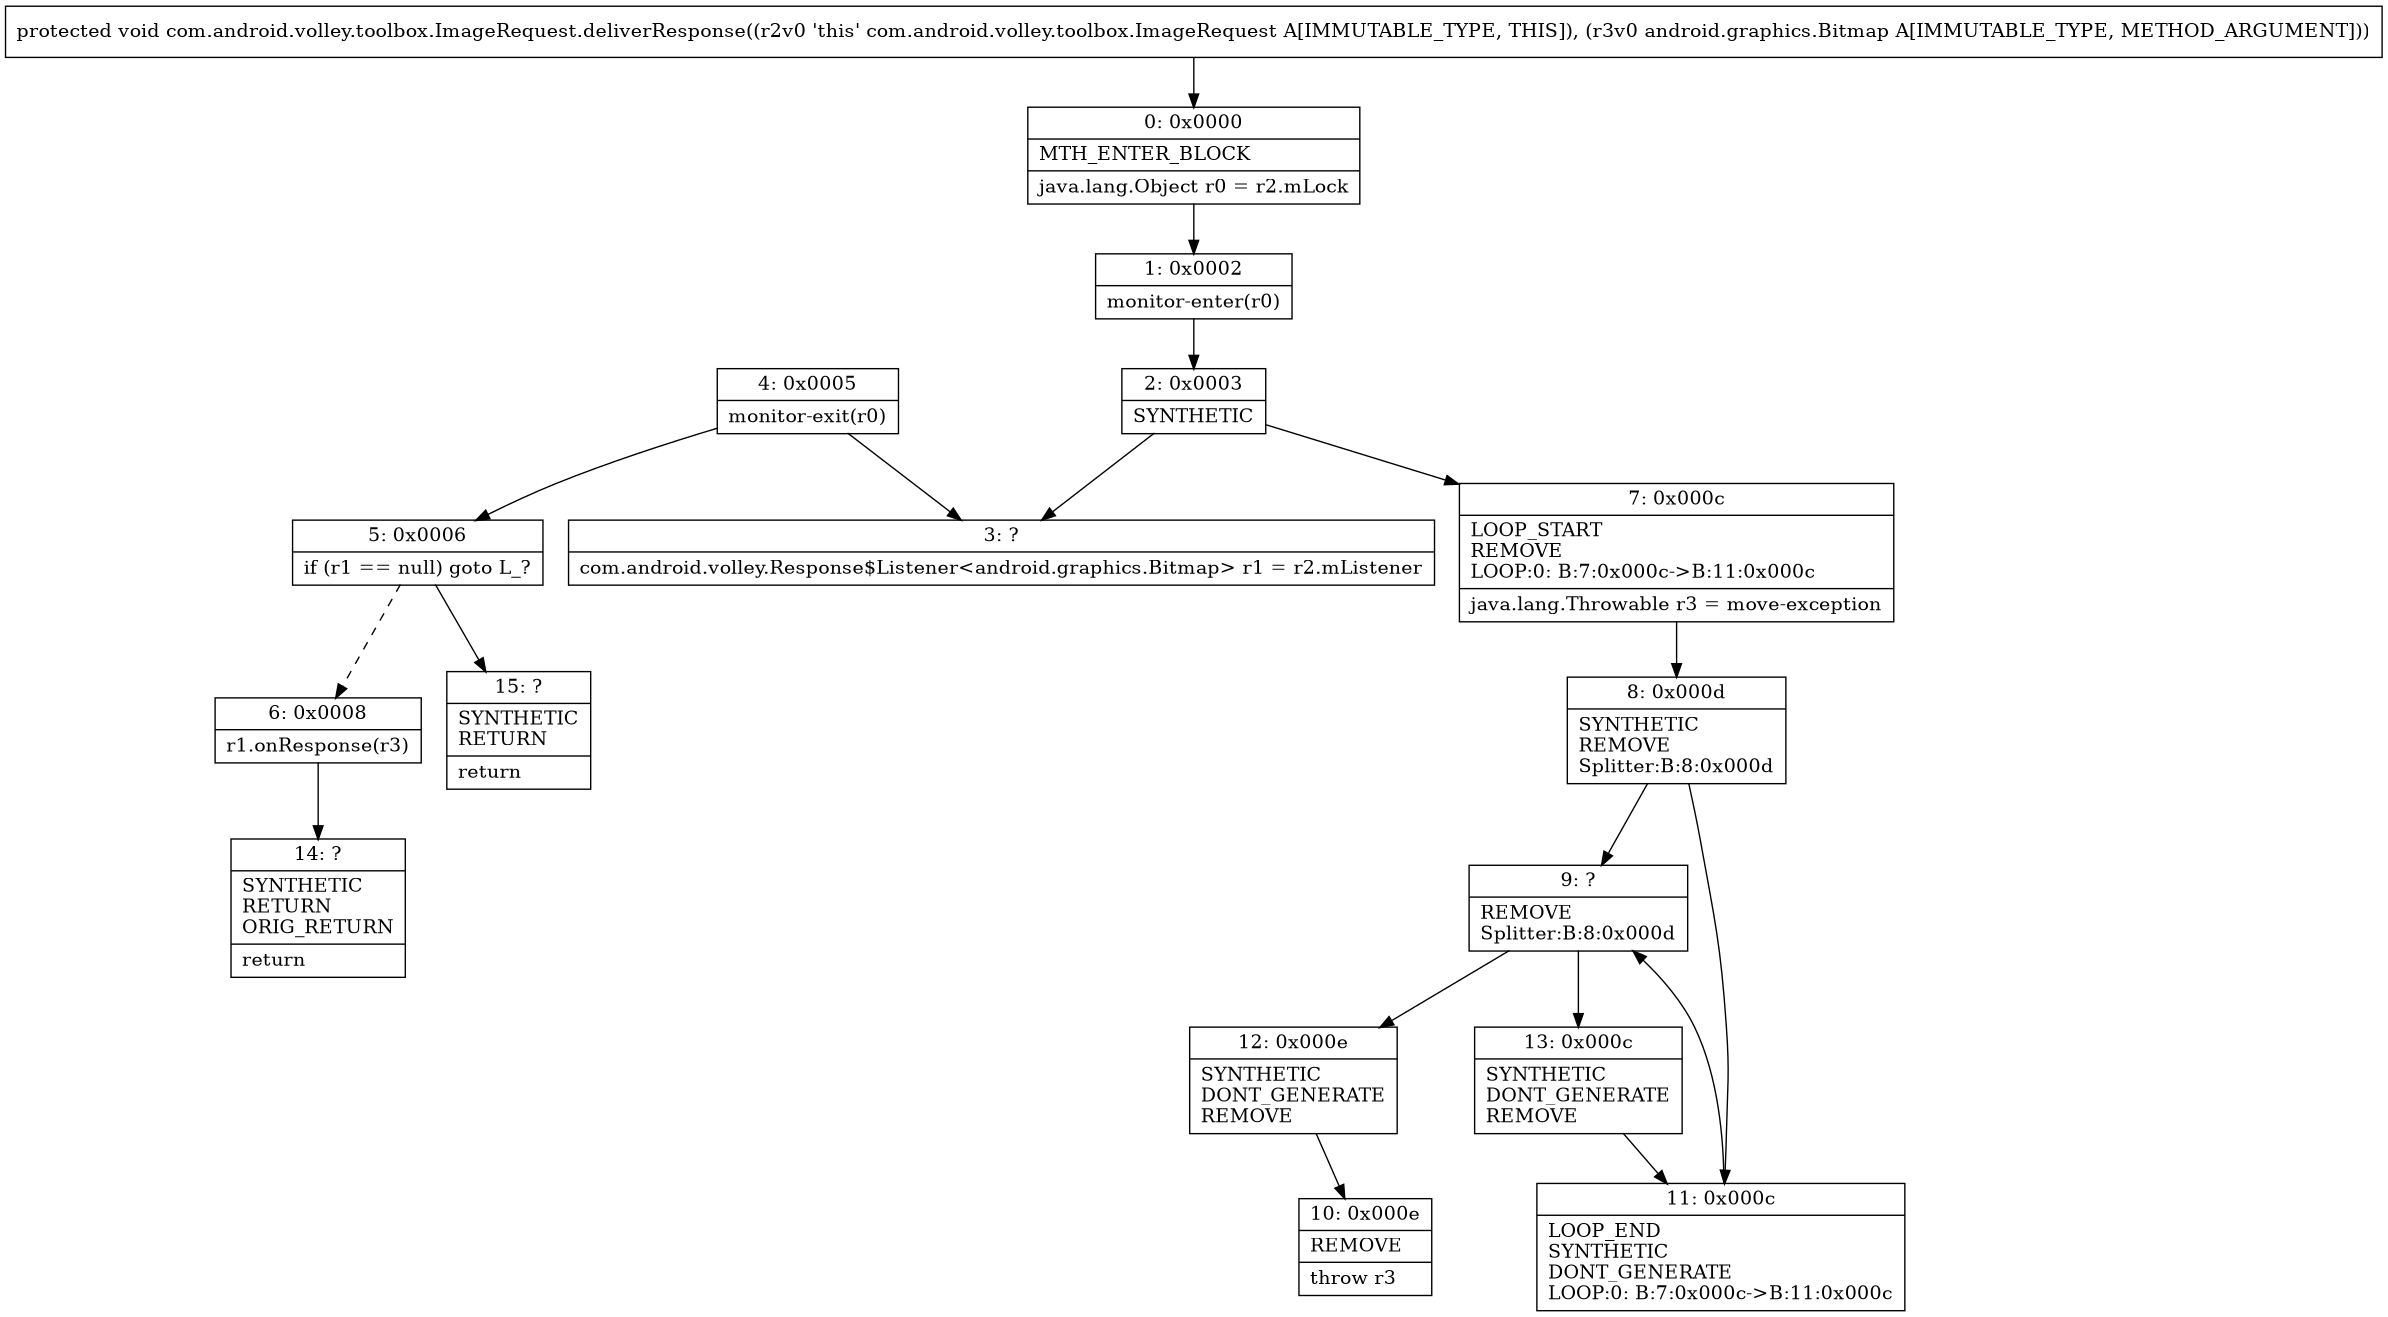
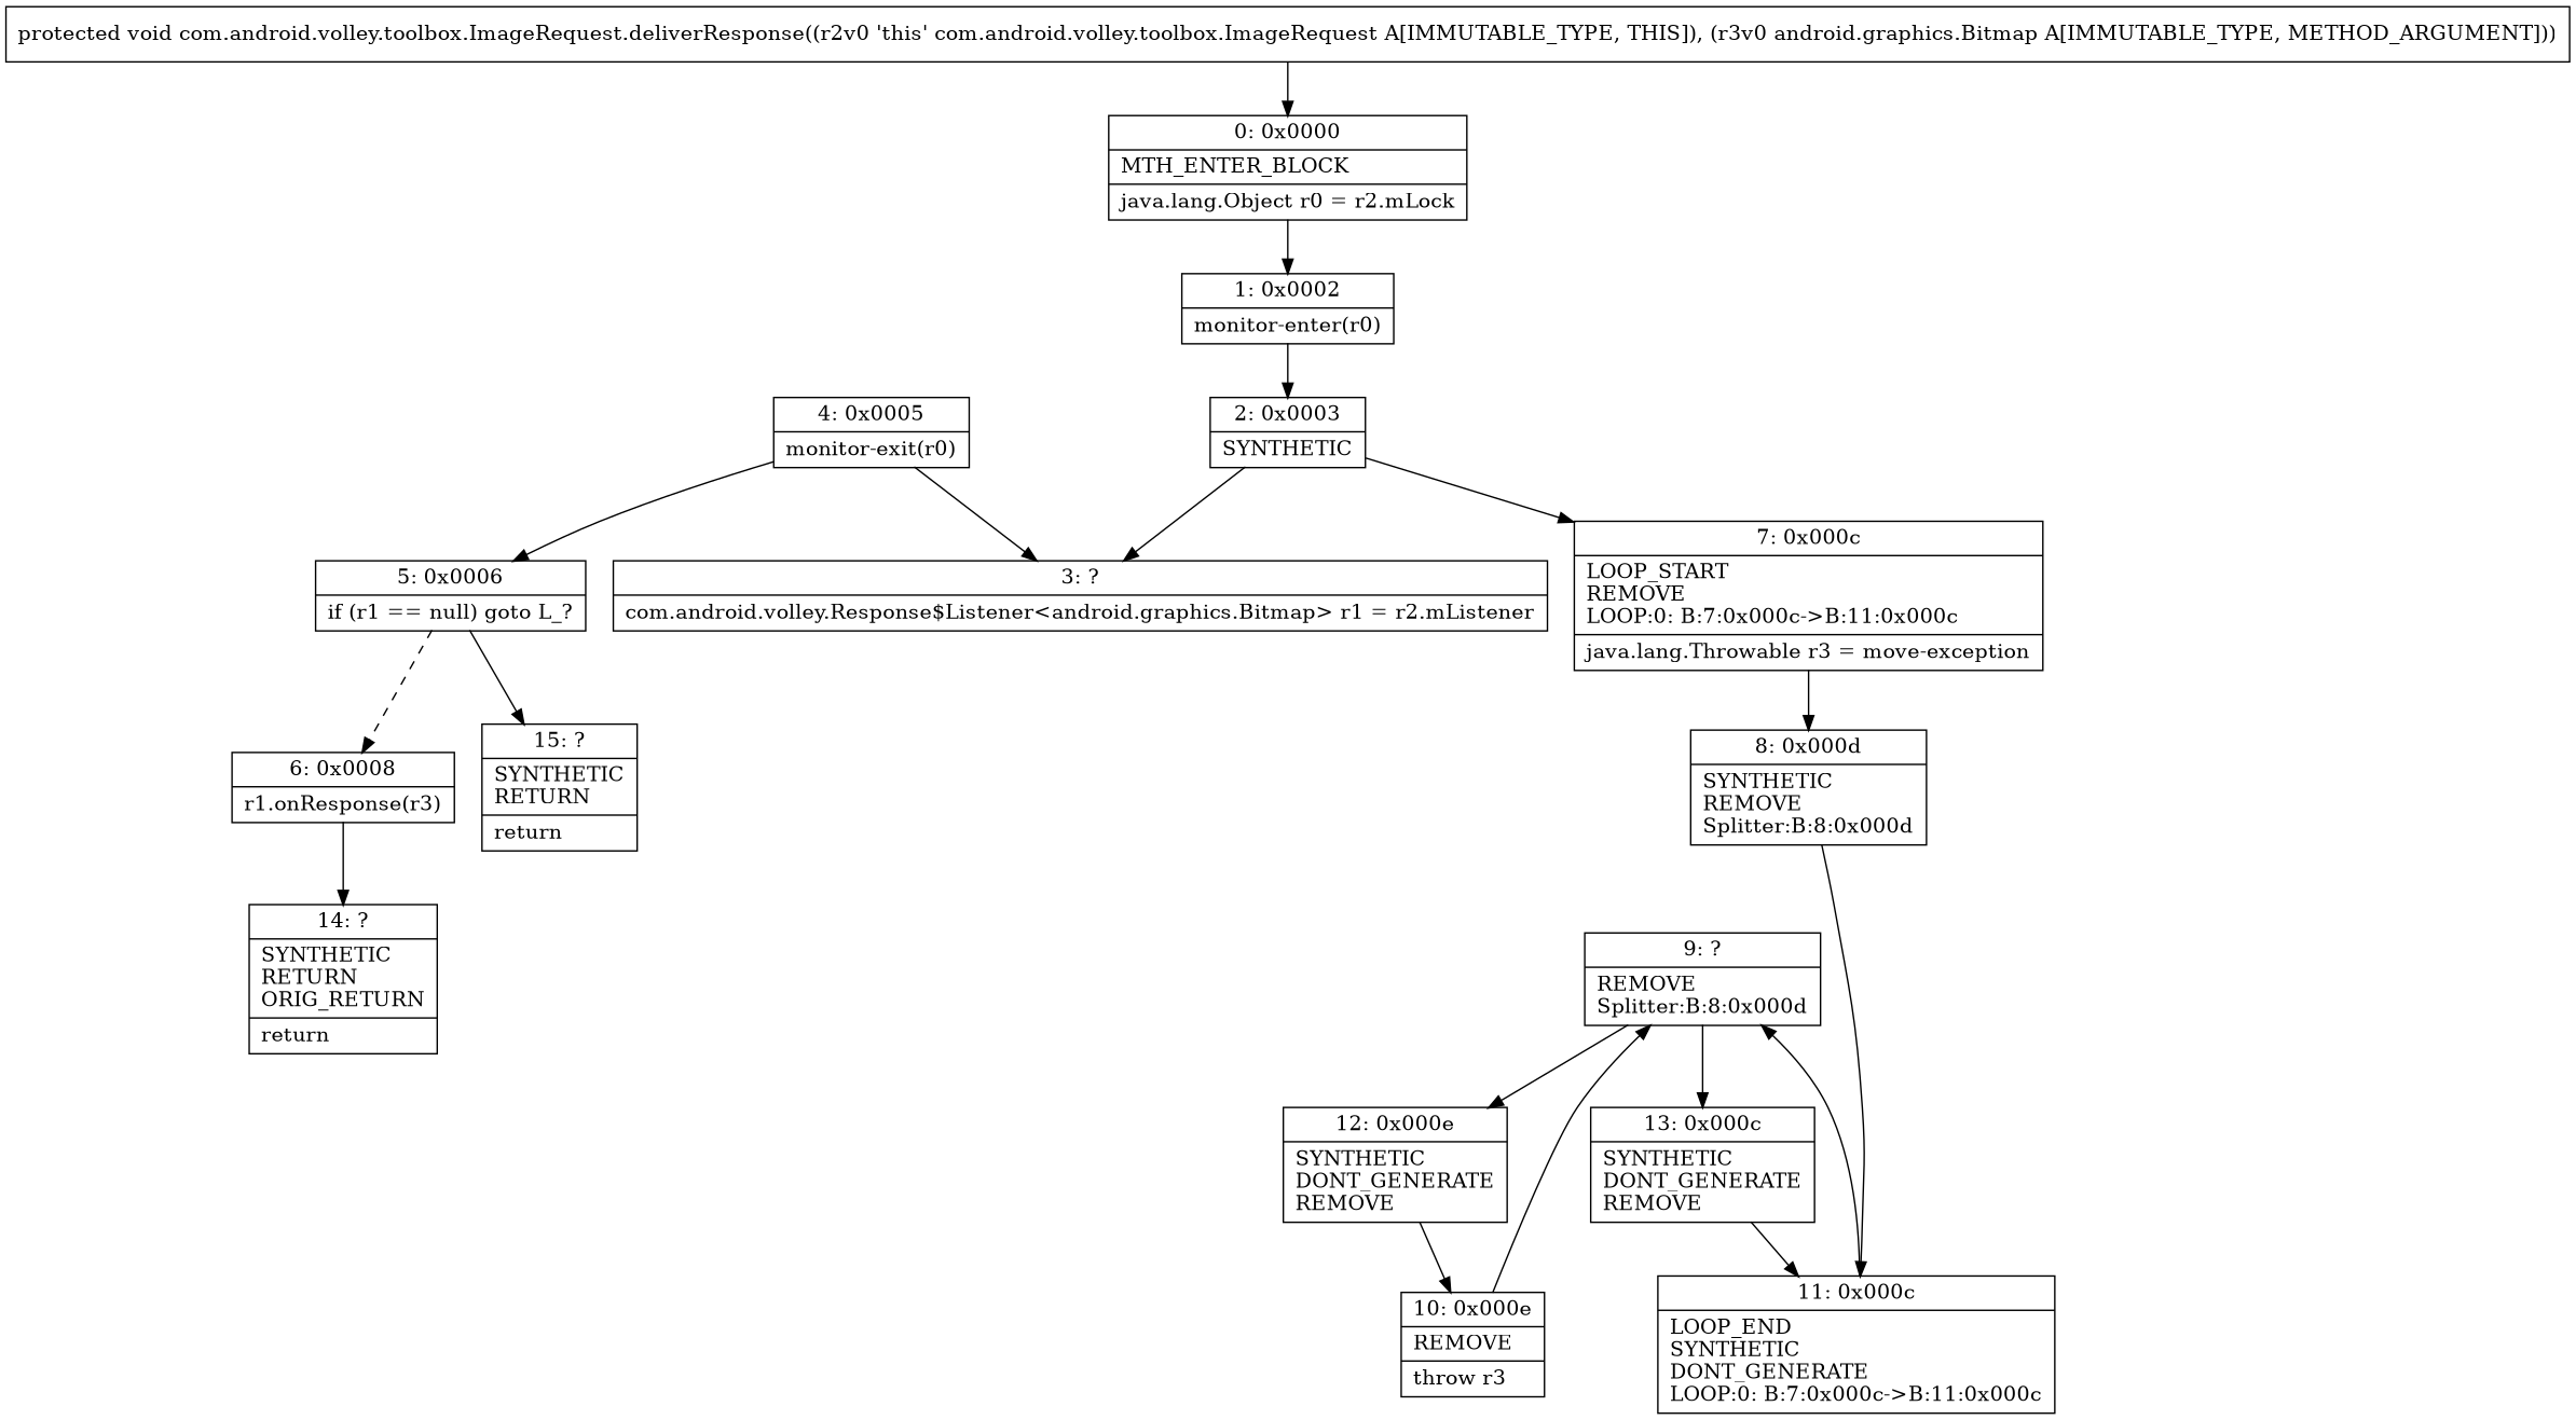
  digraph {
    node [shape=record]
    n1 [label="{0\:\ 0x0000|MTH_ENTER_BLOCK\l|java.lang.Object r0 = r2.mLock\l}"]
    n2 [label="{1\:\ 0x0002|monitor\-enter(r0)\l}"]
    n3 [label="{2\:\ 0x0003|SYNTHETIC\l}"]
    n4 [label="{3\:\ ?|com.android.volley.Response$Listener\<android.graphics.Bitmap\> r1 = r2.mListener\l}"]
    n5 [label="{7\:\ 0x000c|LOOP_START\lREMOVE\lLOOP:0: B:7:0x000c\-\>B:11:0x000c\l|java.lang.Throwable r3 = move\-exception\l}"]
    n6 [label="{8\:\ 0x000d|SYNTHETIC\lREMOVE\lSplitter:B:8:0x000d\l}"]
    n7 [label="{4\:\ 0x0005|monitor\-exit(r0)\l}"]
    n8 [label="{5\:\ 0x0006|if (r1 == null) goto L_?\l}"]
    n9 [label="{6\:\ 0x0008|r1.onResponse(r3)\l}"]
    n10 [label="{15\:\ ?|SYNTHETIC\lRETURN\l|return\l}"]
    n11 [label="{14\:\ ?|SYNTHETIC\lRETURN\lORIG_RETURN\l|return\l}"]
    n12 [label="{9\:\ ?|REMOVE\lSplitter:B:8:0x000d\l}"]
    n13 [label="{11\:\ 0x000c|LOOP_END\lSYNTHETIC\lDONT_GENERATE\lLOOP:0: B:7:0x000c\-\>B:11:0x000c\l}"]
    n14 [label="{12\:\ 0x000e|SYNTHETIC\lDONT_GENERATE\lREMOVE\l}"]
    n15 [label="{13\:\ 0x000c|SYNTHETIC\lDONT_GENERATE\lREMOVE\l}"]
    n16 [label="{10\:\ 0x000e|REMOVE\l|throw r3\l}"]
    n17 [label="{protected void com.android.volley.toolbox.ImageRequest.deliverResponse((r2v0 'this' com.android.volley.toolbox.ImageRequest A[IMMUTABLE_TYPE, THIS]), (r3v0 android.graphics.Bitmap A[IMMUTABLE_TYPE, METHOD_ARGUMENT])) }"]
    n1 -> n2
    n2 -> n3
    n3 -> n4
    n3 -> n5
    n5 -> n6
-   n6 -> n12
+   n16 -> n12
    n6 -> n13
    n7 -> n4
    n7 -> n8
    n8 -> n9 [style=dashed]
    n8 -> n10
    n9 -> n11
    n12 -> n14
    n12 -> n15
    n13 -> n12
    n14 -> n16
    n15 -> n13
    n17 -> n1
  }
